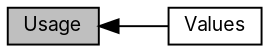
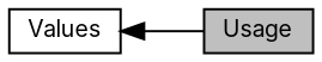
  digraph {
    rankdir=LR
    fontname=Inter
    node [color=black fontname=Inter fontsize=10 shape=box]
    n1 [fillcolor=grey75 fontcolor=black height=0.2 label=Usage style=filled width=0.4]
    n2 [height=0.2 label=Values width=0.4]
-   n1 -> n2 [dir=back fontname=Inter fontsize=10 labelfontname=Helvetica labelfontsize=10 shape=plaintext style=solid]
+   n2 -> n1 [dir=back fontname=Inter fontsize=10 labelfontname=Helvetica labelfontsize=10 shape=plaintext style=solid]
  }
